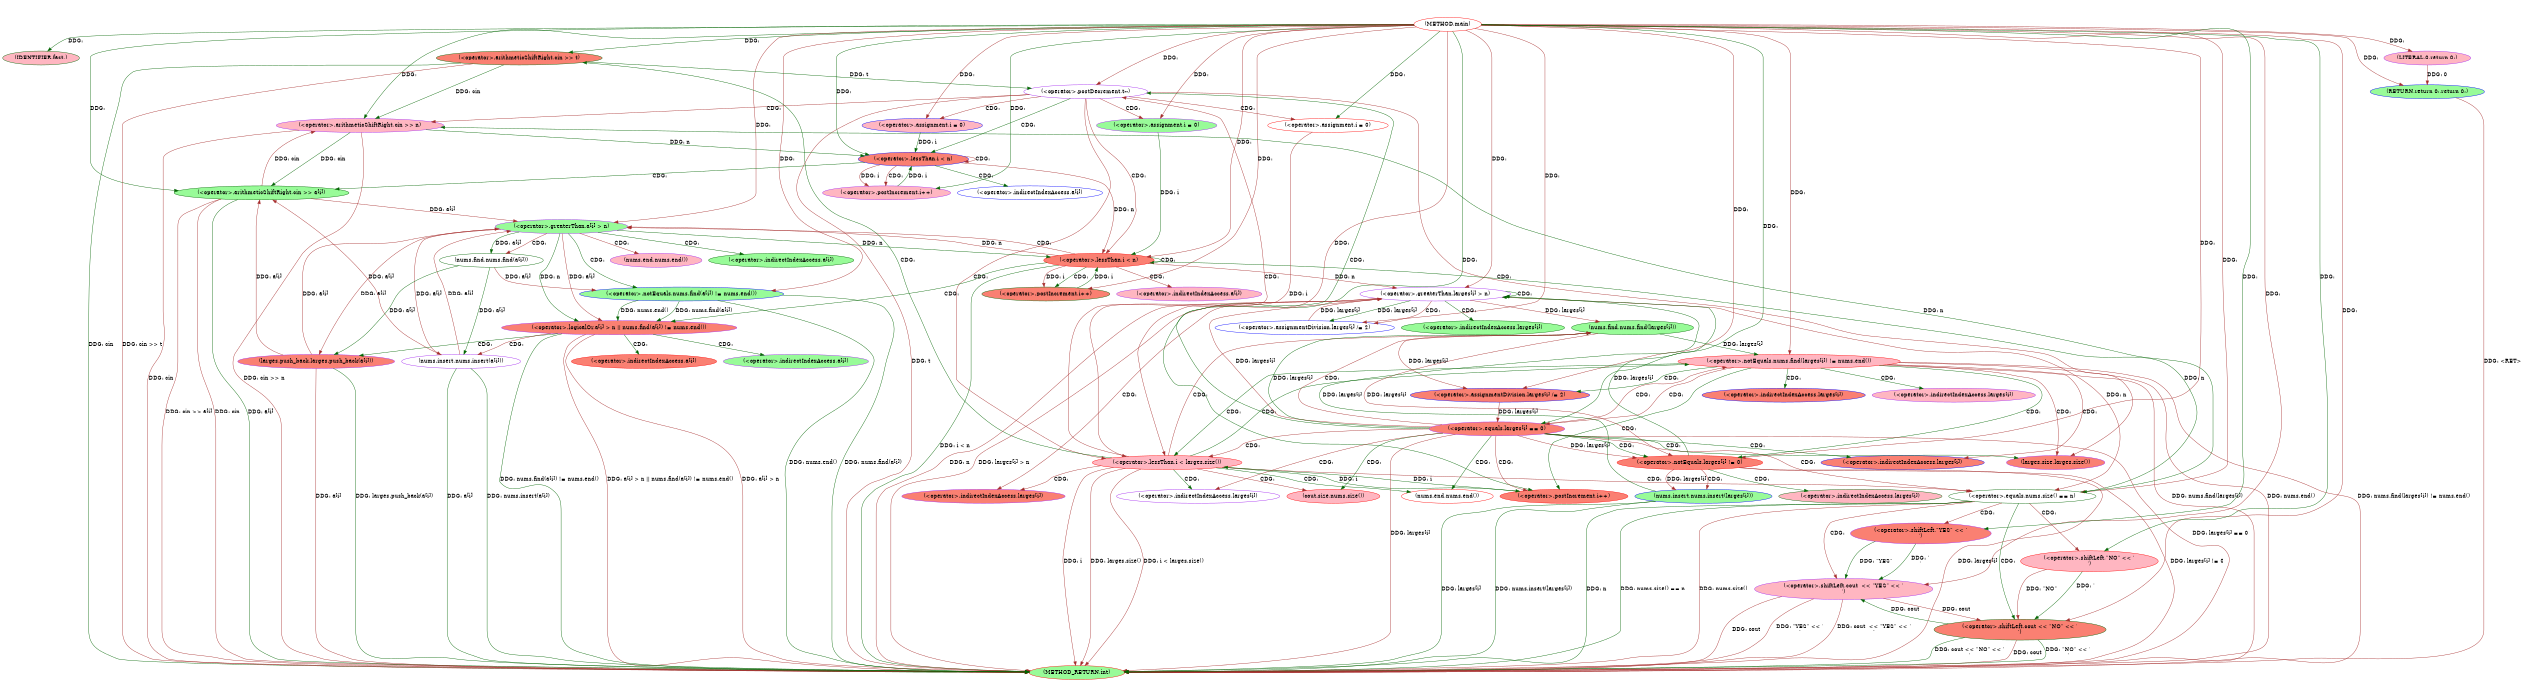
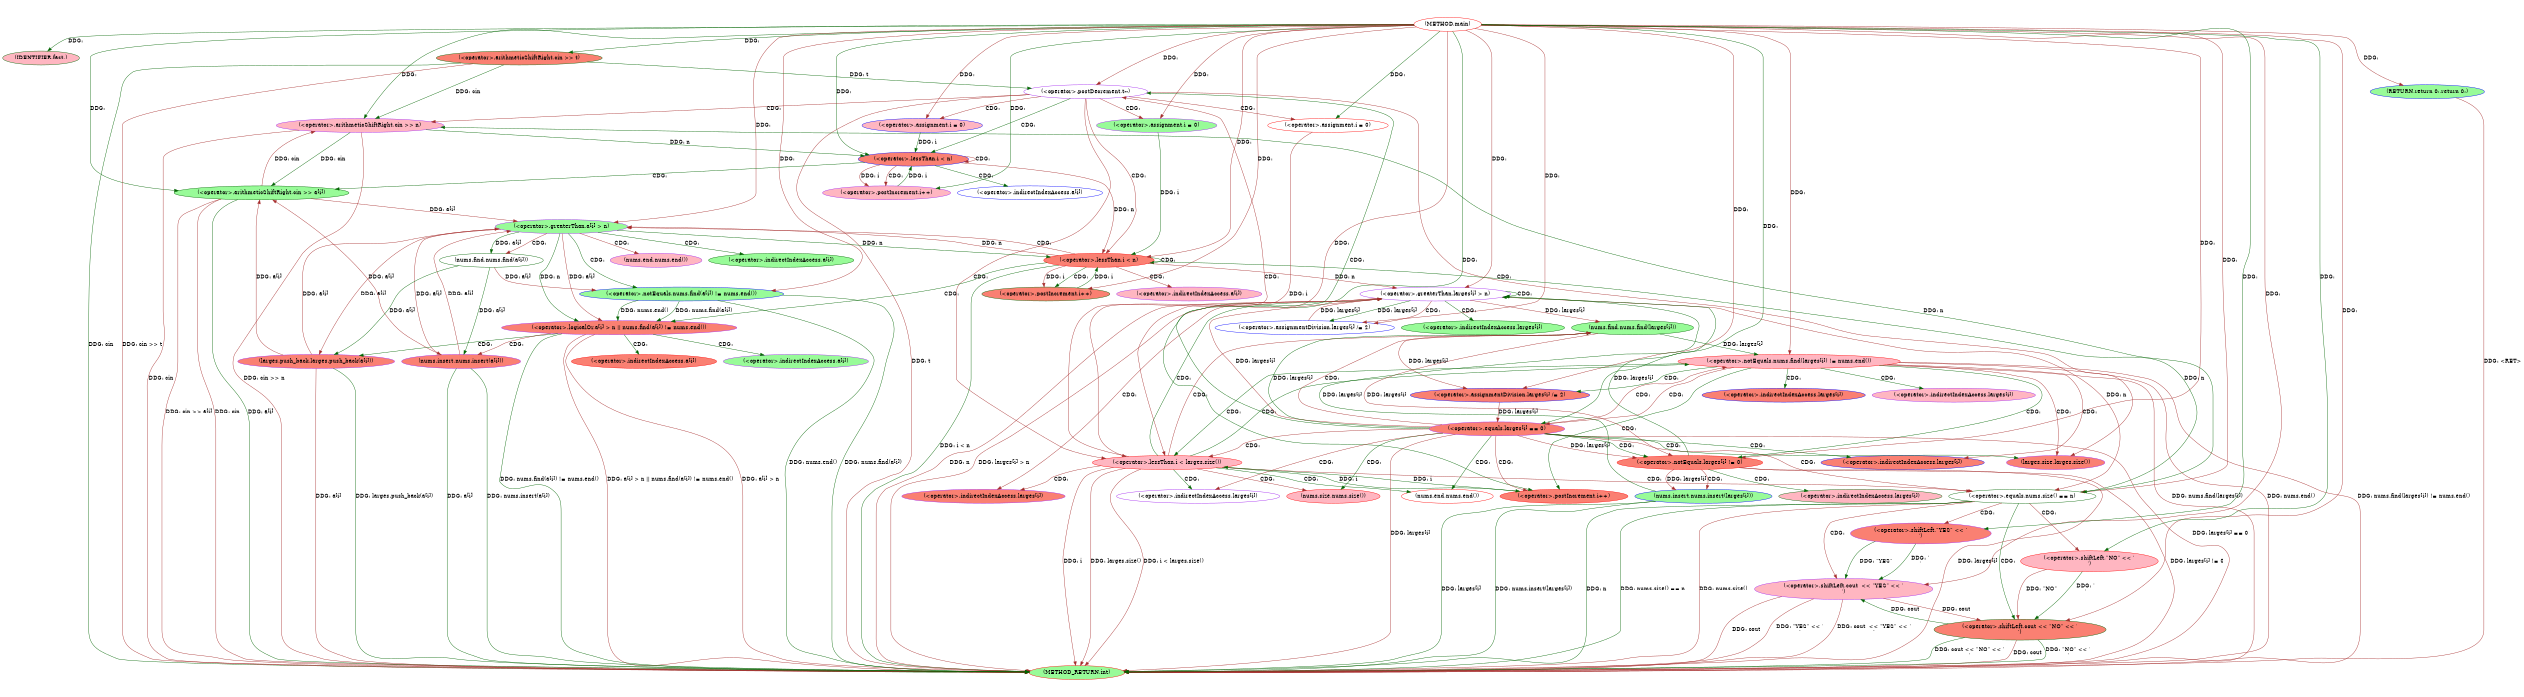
  digraph {
    node [color=purple fillcolor=salmon style=filled]
    edge [color=brown]
    n1 [color=red fillcolor=white label="(METHOD,main)"]
    n2 [color=darkgreen fillcolor=lightpink label="(IDENTIFIER,fast,)"]
    n3 [color=darkgreen label="(<operator>.arithmeticShiftRight,cin >> t)"]
    n4 [color=blue fillcolor=palegreen label="(RETURN,return 0;,return 0;)"]
    n5 [fillcolor=white label="(<operator>.postDecrement,t--)"]
-   n6 [fillcolor=lightpink label="(LITERAL,0,return 0;)"]
    n7 [fillcolor=lightpink label="(<operator>.arithmeticShiftRight,cin >> n)"]
    n8 [color=blue fillcolor=lightpink label="(<operator>.assignment,i = 0)"]
    n9 [color=blue label="(<operator>.lessThan,i < n)"]
    n10 [fillcolor=lightpink label="(<operator>.postIncrement,i++)"]
    n11 [color=darkgreen fillcolor=palegreen label="(<operator>.arithmeticShiftRight,cin >> a[i])"]
    n12 [fillcolor=palegreen label="(<operator>.assignment,i = 0)"]
    n13 [color=red label="(<operator>.lessThan,i < n)"]
    n14 [color=darkgreen label="(<operator>.postIncrement,i++)"]
    n15 [color=red fillcolor=white label="(<operator>.assignment,i = 0)"]
    n16 [color=red fillcolor=lightpink label="(<operator>.lessThan,i < larges.size())"]
    n17 [color=red label="(<operator>.postIncrement,i++)"]
    n18 [color=darkgreen fillcolor=white label="(<operator>.equals,nums.size() == n)"]
    n19 [fillcolor=lightpink label="(<operator>.shiftLeft,cout  << \"YES\" << '\n')"]
    n20 [color=darkgreen label="(<operator>.shiftLeft,cout << \"NO\" << '\n')"]
    n21 [fillcolor=white label="(<operator>.greaterThan,larges[i] > n)"]
    n22 [color=red fillcolor=lightpink label="(<operator>.notEquals,nums.find(larges[i]) != nums.end())"]
    n23 [color=red label="(<operator>.notEquals,larges[i] != 0)"]
    n24 [label="(<operator>.shiftLeft,\"YES\" << '\n')"]
    n25 [color=blue fillcolor=white label="(<operator>.assignmentDivision,larges[i] /= 2)"]
    n26 [color=blue label="(<operator>.assignmentDivision,larges[i] /= 2)"]
    n27 [color=red fillcolor=lightpink label="(<operator>.shiftLeft,\"NO\" << '\n')"]
    n28 [fillcolor=palegreen label="(<operator>.greaterThan,a[i] > n)"]
    n29 [color=blue fillcolor=palegreen label="(<operator>.notEquals,nums.find(a[i]) != nums.end())"]
    n30 [label="(<operator>.equals,larges[i] == 0)"]
    n31 [color=red fillcolor=palegreen label="(METHOD_RETURN,int)"]
    n32 [label="(larges.size,larges.size())"]
    n33 [color=blue fillcolor=white label="(<operator>.indirectIndexAccess,a[i])"]
    n34 [label="(<operator>.logicalOr,a[i] > n || nums.find(a[i]) != nums.end())"]
    n35 [fillcolor=lightpink label="(<operator>.indirectIndexAccess,a[i])"]
    n36 [color=darkgreen fillcolor=palegreen label="(nums.find,nums.find(larges[i]))"]
-   n37 [color=red fillcolor=lightpink label="(cout.size,nums.size())"]
+   n37 [color=red fillcolor=lightpink label="(nums.size,nums.size())"]
    n38 [label="(<operator>.indirectIndexAccess,larges[i])"]
    n39 [color=red fillcolor=white label="(nums.end,nums.end())"]
    n40 [fillcolor=white label="(<operator>.indirectIndexAccess,larges[i])"]
    n41 [color=darkgreen fillcolor=palegreen label="(<operator>.indirectIndexAccess,larges[i])"]
    n42 [color=blue label="(<operator>.indirectIndexAccess,larges[i])"]
    n43 [color=blue label="(<operator>.indirectIndexAccess,larges[i])"]
    n44 [fillcolor=lightpink label="(<operator>.indirectIndexAccess,larges[i])"]
    n45 [color=blue fillcolor=palegreen label="(nums.insert,nums.insert(larges[i]))"]
    n46 [color=darkgreen fillcolor=lightpink label="(<operator>.indirectIndexAccess,larges[i])"]
    n47 [label="(larges.push_back,larges.push_back(a[i]))"]
-   n48 [fillcolor=white label="(nums.insert,nums.insert(a[i]))"]
+   n48 [label="(nums.insert,nums.insert(a[i]))"]
    n49 [color=darkgreen fillcolor=white label="(nums.find,nums.find(a[i]))"]
    n50 [fillcolor=lightpink label="(nums.end,nums.end())"]
    n51 [color=darkgreen fillcolor=palegreen label="(<operator>.indirectIndexAccess,a[i])"]
    n52 [color=red label="(<operator>.indirectIndexAccess,a[i])"]
    n53 [fillcolor=palegreen label="(<operator>.indirectIndexAccess,a[i])"]
    n1 -> n2 [color=darkgreen label="DDG: "]
    n1 -> n3 [color=darkgreen label="DDG: "]
    n1 -> n4 [label="DDG: "]
    n1 -> n5 [label="DDG: "]
-   n1 -> n6 [label="DDG: "]
    n1 -> n7 [color=darkgreen label="DDG: "]
    n1 -> n8 [label="DDG: "]
    n1 -> n9 [color=darkgreen label="DDG: "]
    n1 -> n10 [color=darkgreen label="DDG: "]
    n1 -> n11 [color=darkgreen label="DDG: "]
    n1 -> n12 [label="DDG: "]
    n1 -> n13 [label="DDG: "]
    n1 -> n14 [label="DDG: "]
    n1 -> n15 [color=darkgreen label="DDG: "]
    n1 -> n16 [label="DDG: "]
    n1 -> n17 [color=darkgreen label="DDG: "]
    n1 -> n18 [label="DDG: "]
    n1 -> n19 [label="DDG: "]
    n1 -> n20 [label="DDG: "]
    n1 -> n21 [label="DDG: "]
    n1 -> n22 [label="DDG: "]
    n1 -> n23 [label="DDG: "]
    n1 -> n24 [color=darkgreen label="DDG: "]
    n1 -> n25 [label="DDG: "]
    n1 -> n26 [label="DDG: "]
    n1 -> n27 [color=darkgreen label="DDG: "]
    n1 -> n28 [label="DDG: "]
    n1 -> n29 [label="DDG: "]
    n1 -> n30 [color=darkgreen label="DDG: "]
    n3 -> n5 [color=darkgreen label="DDG: t"]
    n3 -> n7 [color=darkgreen label="DDG: cin"]
    n3 -> n31 [color=darkgreen label="DDG: cin"]
    n3 -> n31 [label="DDG: cin >> t"]
    n4 -> n31 [label="DDG: <RET>"]
    n5 -> n7 [label="CDG: "]
    n5 -> n8 [label="CDG: "]
    n5 -> n9 [color=darkgreen label="CDG: "]
    n5 -> n12 [label="CDG: "]
    n5 -> n13 [label="CDG: "]
    n5 -> n15 [label="CDG: "]
    n5 -> n16 [label="CDG: "]
    n5 -> n31 [label="DDG: t"]
    n5 -> n32 [label="CDG: "]
-   n6 -> n4 [label="DDG: 0"]
    n7 -> n9 [color=darkgreen label="DDG: n"]
    n7 -> n11 [color=darkgreen label="DDG: cin"]
    n7 -> n31 [label="DDG: cin"]
    n7 -> n31 [label="DDG: cin >> n"]
    n8 -> n9 [color=darkgreen label="DDG: i"]
    n9 -> n9 [label="CDG: "]
    n9 -> n10 [label="DDG: i"]
    n9 -> n10 [label="CDG: "]
    n9 -> n11 [color=darkgreen label="CDG: "]
    n9 -> n13 [label="DDG: n"]
    n9 -> n33 [color=darkgreen label="CDG: "]
    n10 -> n9 [color=darkgreen label="DDG: i"]
    n11 -> n7 [label="DDG: cin"]
    n11 -> n28 [label="DDG: a[i]"]
    n11 -> n31 [label="DDG: cin"]
    n11 -> n31 [color=darkgreen label="DDG: a[i]"]
    n11 -> n31 [label="DDG: cin >> a[i]"]
    n12 -> n13 [color=darkgreen label="DDG: i"]
    n13 -> n13 [color=darkgreen label="CDG: "]
    n13 -> n14 [label="DDG: i"]
    n13 -> n14 [color=darkgreen label="CDG: "]
    n13 -> n18 [color=darkgreen label="DDG: n"]
    n13 -> n21 [label="DDG: n"]
    n13 -> n28 [label="DDG: n"]
    n13 -> n28 [label="CDG: "]
    n13 -> n31 [color=darkgreen label="DDG: i < n"]
    n13 -> n34 [color=darkgreen label="CDG: "]
    n13 -> n35 [label="CDG: "]
    n14 -> n13 [color=darkgreen label="DDG: i"]
    n15 -> n16 [label="DDG: i"]
    n16 -> n5 [label="CDG: "]
    n16 -> n17 [color=darkgreen label="DDG: i"]
    n16 -> n18 [label="CDG: "]
-   n16 -> n3 [color=darkgreen label="CDG: "]
+   n16 -> n21 [color=darkgreen label="CDG: "]
    n16 -> n22 [color=darkgreen label="CDG: "]
    n16 -> n31 [label="DDG: i"]
    n16 -> n31 [label="DDG: larges.size()"]
    n16 -> n31 [label="DDG: i < larges.size()"]
    n16 -> n36 [label="CDG: "]
    n16 -> n37 [label="CDG: "]
    n16 -> n38 [label="CDG: "]
    n16 -> n39 [color=darkgreen label="CDG: "]
    n16 -> n40 [color=darkgreen label="CDG: "]
    n17 -> n16 [color=darkgreen label="DDG: i"]
    n18 -> n7 [color=darkgreen label="DDG: n"]
    n18 -> n19 [label="CDG: "]
    n18 -> n20 [color=darkgreen label="CDG: "]
    n18 -> n24 [label="CDG: "]
    n18 -> n27 [label="CDG: "]
    n18 -> n31 [label="DDG: nums.size()"]
    n18 -> n31 [color=darkgreen label="DDG: n"]
    n18 -> n31 [color=darkgreen label="DDG: nums.size() == n"]
    n19 -> n20 [label="DDG: cout"]
    n19 -> n31 [label="DDG: cout"]
    n19 -> n31 [label="DDG: \"YES\" << '\n'"]
    n19 -> n31 [label="DDG: cout  << \"YES\" << '\n'"]
    n20 -> n19 [color=darkgreen label="DDG: cout"]
    n20 -> n31 [label="DDG: cout"]
    n20 -> n31 [color=darkgreen label="DDG: \"NO\" << '\n'"]
    n20 -> n31 [color=darkgreen label="DDG: cout << \"NO\" << '\n'"]
    n21 -> n18 [label="DDG: n"]
    n21 -> n21 [color=darkgreen label="CDG: "]
    n21 -> n25 [color=darkgreen label="DDG: larges[i]"]
    n21 -> n25 [label="CDG: "]
    n21 -> n31 [label="DDG: n"]
    n21 -> n31 [label="DDG: larges[i] > n"]
    n21 -> n36 [label="DDG: larges[i]"]
    n21 -> n38 [label="CDG: "]
    n21 -> n41 [color=darkgreen label="CDG: "]
    n22 -> n16 [color=darkgreen label="CDG: "]
    n22 -> n17 [color=darkgreen label="CDG: "]
    n22 -> n23 [color=darkgreen label="CDG: "]
    n22 -> n26 [color=darkgreen label="CDG: "]
    n22 -> n30 [label="CDG: "]
    n22 -> n31 [label="DDG: nums.find(larges[i])"]
    n22 -> n31 [label="DDG: nums.end()"]
    n22 -> n31 [label="DDG: nums.find(larges[i]) != nums.end()"]
    n22 -> n32 [label="CDG: "]
    n22 -> n42 [label="CDG: "]
    n22 -> n43 [color=darkgreen label="CDG: "]
    n22 -> n44 [color=darkgreen label="CDG: "]
    n23 -> n21 [color=darkgreen label="DDG: larges[i]"]
    n23 -> n31 [label="DDG: larges[i]"]
    n23 -> n31 [label="DDG: larges[i] != 0"]
    n23 -> n45 [label="DDG: larges[i]"]
    n23 -> n45 [label="CDG: "]
    n23 -> n46 [color=darkgreen label="CDG: "]
    n24 -> n19 [color=darkgreen label="DDG: \"YES\""]
    n24 -> n19 [color=darkgreen label="DDG: '\n'"]
    n25 -> n21 [label="DDG: larges[i]"]
    n26 -> n30 [label="DDG: larges[i]"]
    n27 -> n20 [color=darkgreen label="DDG: '\n'"]
    n27 -> n20 [label="DDG: \"NO\""]
    n28 -> n13 [color=darkgreen label="DDG: n"]
    n28 -> n29 [color=darkgreen label="CDG: "]
    n28 -> n34 [color=darkgreen label="DDG: n"]
    n28 -> n34 [label="DDG: a[i]"]
    n28 -> n47 [label="DDG: a[i]"]
    n28 -> n48 [label="DDG: a[i]"]
    n28 -> n49 [color=darkgreen label="DDG: a[i]"]
    n28 -> n49 [label="CDG: "]
    n28 -> n50 [label="CDG: "]
    n28 -> n51 [color=darkgreen label="CDG: "]
    n29 -> n31 [color=darkgreen label="DDG: nums.find(a[i])"]
    n29 -> n31 [color=darkgreen label="DDG: nums.end()"]
    n29 -> n34 [color=darkgreen label="DDG: nums.find(a[i])"]
    n29 -> n34 [color=darkgreen label="DDG: nums.end()"]
    n30 -> n5 [color=darkgreen label="CDG: "]
    n30 -> n16 [label="CDG: "]
    n30 -> n17 [label="CDG: "]
    n30 -> n18 [label="CDG: "]
    n30 -> n21 [label="DDG: larges[i]"]
    n30 -> n22 [label="CDG: "]
    n30 -> n23 [label="DDG: larges[i]"]
    n30 -> n23 [color=darkgreen label="CDG: "]
    n30 -> n31 [label="DDG: larges[i]"]
    n30 -> n31 [label="DDG: larges[i] == 0"]
    n30 -> n32 [color=darkgreen label="CDG: "]
    n30 -> n36 [color=darkgreen label="DDG: larges[i]"]
    n30 -> n36 [label="CDG: "]
    n30 -> n37 [color=darkgreen label="CDG: "]
    n30 -> n39 [color=darkgreen label="CDG: "]
    n30 -> n40 [label="CDG: "]
    n30 -> n42 [color=darkgreen label="CDG: "]
    n34 -> n31 [label="DDG: a[i] > n"]
    n34 -> n31 [color=darkgreen label="DDG: nums.find(a[i]) != nums.end()"]
    n34 -> n31 [label="DDG: a[i] > n || nums.find(a[i]) != nums.end()"]
    n34 -> n47 [color=darkgreen label="CDG: "]
    n34 -> n48 [label="CDG: "]
    n34 -> n52 [color=darkgreen label="CDG: "]
    n34 -> n53 [color=darkgreen label="CDG: "]
    n36 -> n22 [color=darkgreen label="DDG: larges[i]"]
    n36 -> n23 [label="DDG: larges[i]"]
    n36 -> n26 [label="DDG: larges[i]"]
    n45 -> n21 [color=darkgreen label="DDG: larges[i]"]
    n45 -> n31 [color=darkgreen label="DDG: larges[i]"]
    n45 -> n31 [color=darkgreen label="DDG: nums.insert(larges[i])"]
    n47 -> n11 [label="DDG: a[i]"]
    n47 -> n28 [label="DDG: a[i]"]
    n47 -> n31 [label="DDG: a[i]"]
    n47 -> n31 [color=darkgreen label="DDG: larges.push_back(a[i])"]
    n48 -> n11 [label="DDG: a[i]"]
    n48 -> n28 [label="DDG: a[i]"]
    n48 -> n31 [color=darkgreen label="DDG: a[i]"]
    n48 -> n31 [color=darkgreen label="DDG: nums.insert(a[i])"]
    n49 -> n29 [label="DDG: a[i]"]
    n49 -> n47 [color=darkgreen label="DDG: a[i]"]
    n49 -> n48 [color=darkgreen label="DDG: a[i]"]
  }
